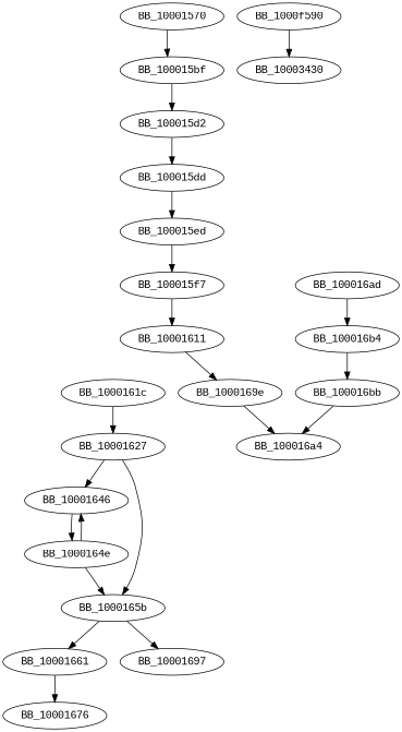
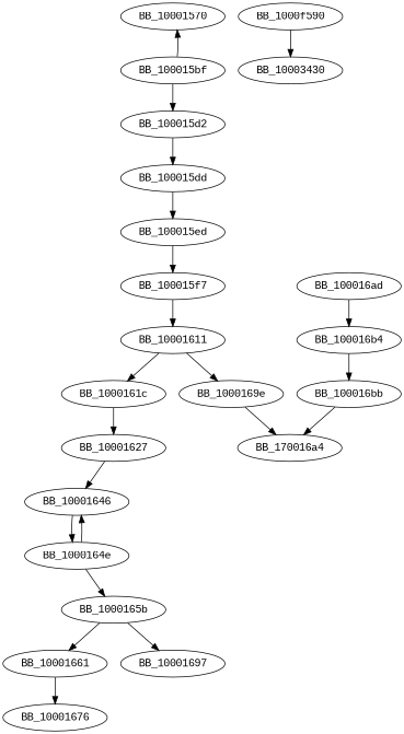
  digraph {
    fontname="Liberation Mono"
    node [fontname="Liberation Mono"]
    edge [fontname="Liberation Mono"]
    BB_10001570
    BB_100015bf
    BB_100015d2
    BB_100015dd
    BB_100015ed
    BB_100015f7
    BB_10001611
    BB_1000161c
    BB_1000169e
    BB_10001627
-   BB_100016a4
+   BB_100016a4 [label=BB_170016a4]
    BB_10001646
    BB_1000165b
    BB_1000164e
    BB_10001661
    BB_10001697
    BB_10001676
    BB_100016ad
    BB_100016b4
    BB_100016bb
    BB_1000f590
    BB_10003430
-   BB_10001570 -> BB_100015bf
+   BB_100015bf -> BB_10001570
    BB_100015bf -> BB_100015d2
    BB_100015d2 -> BB_100015dd
    BB_100015dd -> BB_100015ed
    BB_100015ed -> BB_100015f7
    BB_100015f7 -> BB_10001611
+   BB_10001611 -> BB_1000161c
    BB_10001611 -> BB_1000169e
    BB_1000161c -> BB_10001627
    BB_1000169e -> BB_100016a4
    BB_10001627 -> BB_10001646
-   BB_10001627 -> BB_1000165b
    BB_10001646 -> BB_1000164e
    BB_1000165b -> BB_10001661
    BB_1000165b -> BB_10001697
    BB_1000164e -> BB_10001646
    BB_1000164e -> BB_1000165b
    BB_10001661 -> BB_10001676
    BB_100016ad -> BB_100016b4
    BB_100016b4 -> BB_100016bb
    BB_100016bb -> BB_100016a4
    BB_1000f590 -> BB_10003430
  }
